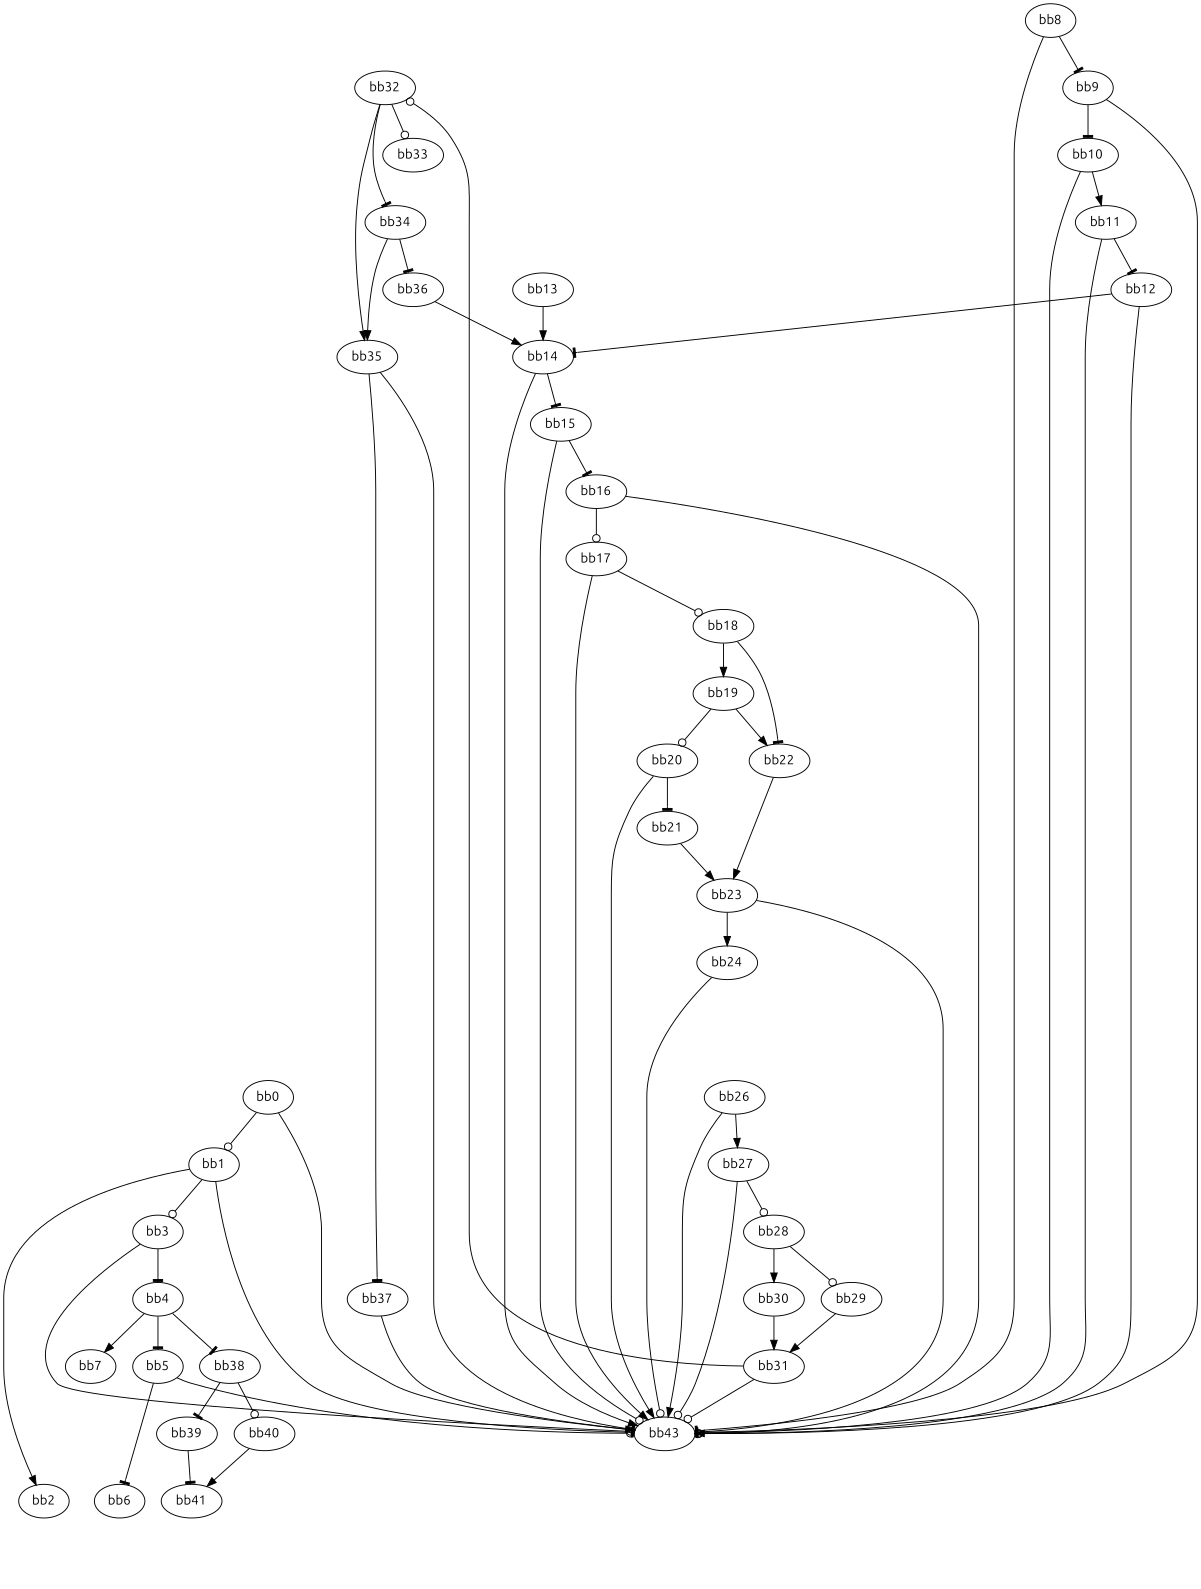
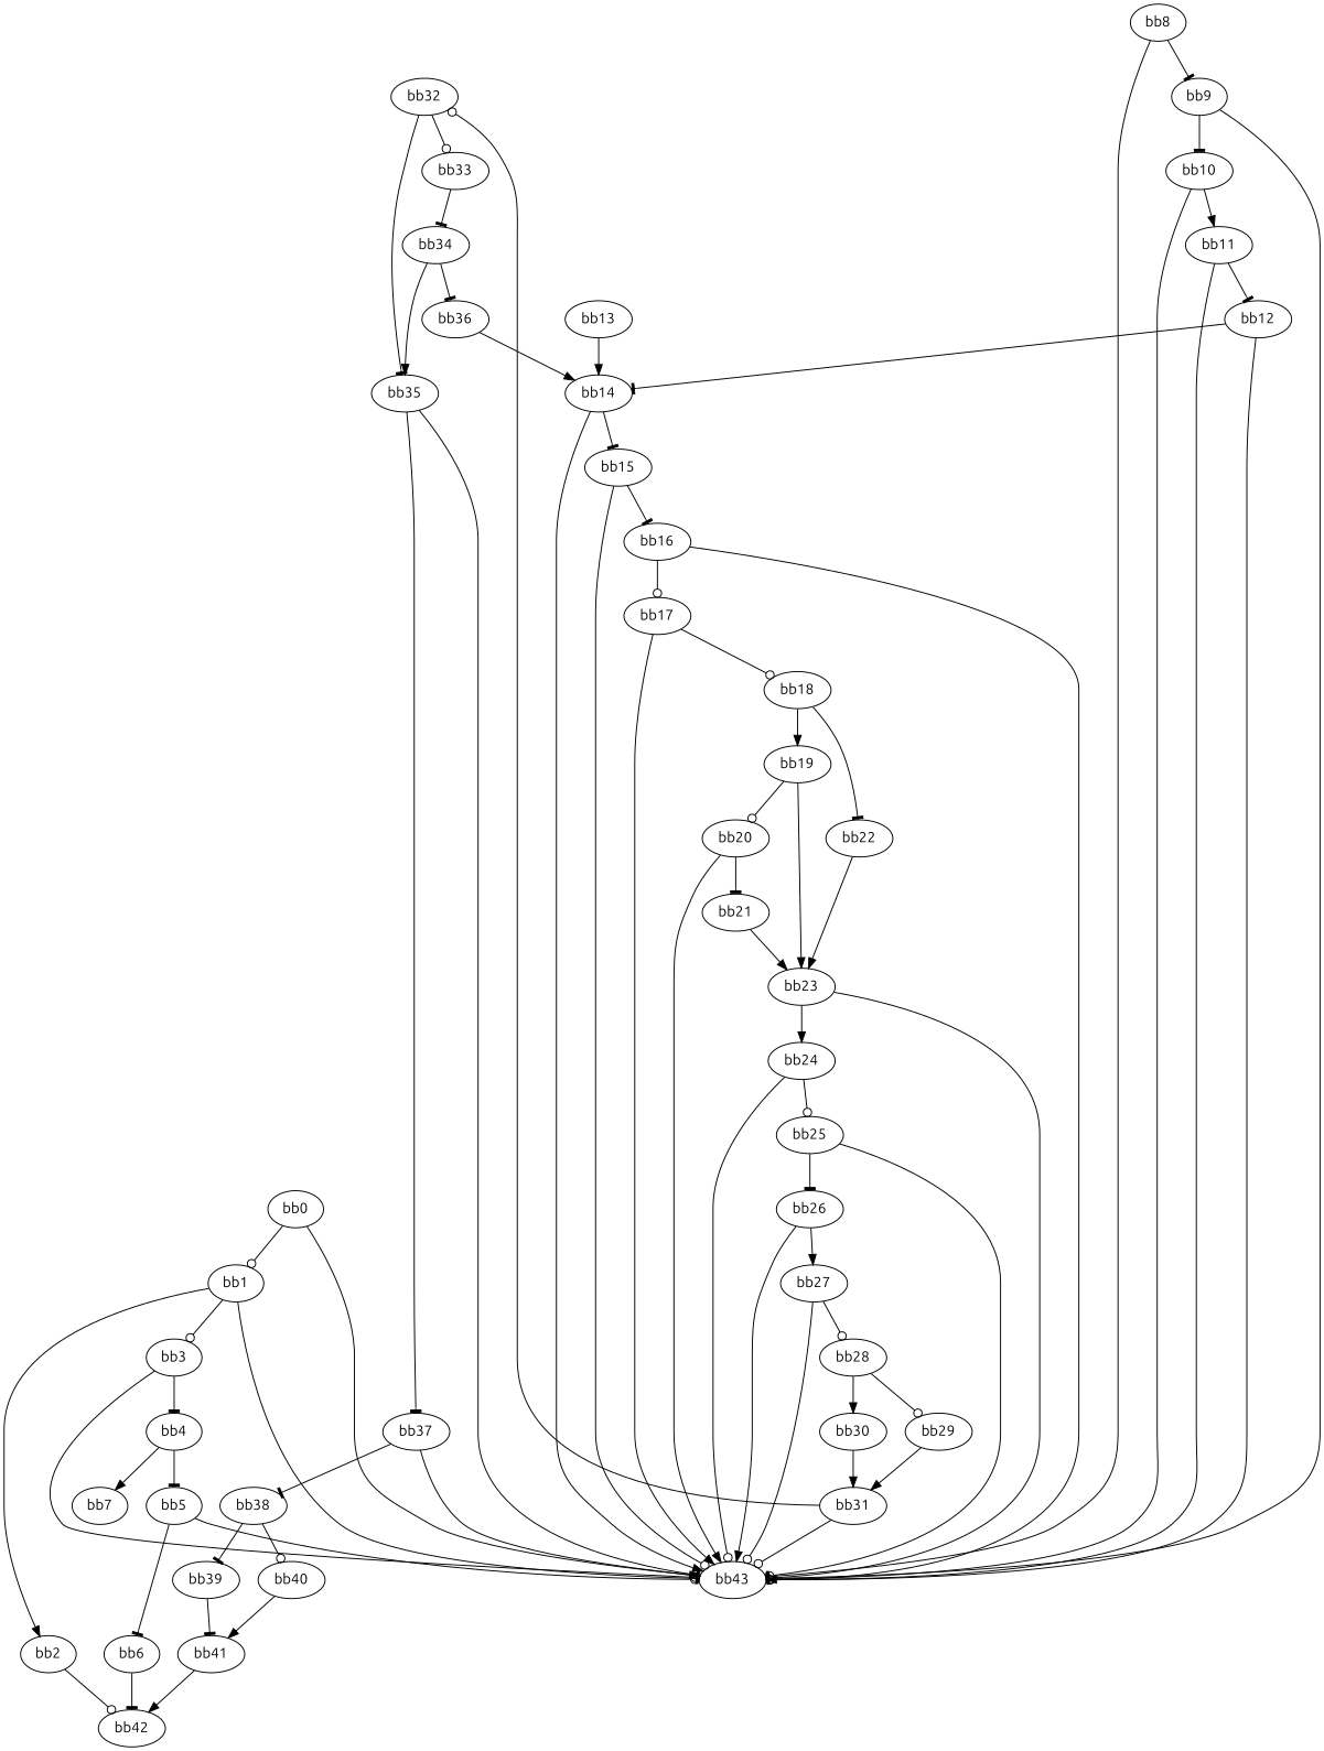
  digraph {
    fontname=Ubuntu
    node [fontname=Ubuntu]
    edge [arrowhead=tee fontname=Ubuntu]
    n1 [label="bb0\l"]
    n2 [label="bb1\l"]
    n3 [label="bb43\l"]
    n4 [label="bb2\l"]
    n5 [label="bb3\l"]
+   n6 [label="bb42\l"]
    n7 [label="bb4\l"]
    n8 [label="bb5\l"]
    n9 [label="bb7\l"]
    n10 [label="bb6\l"]
    n11 [label="bb8\l"]
    n12 [label="bb9\l"]
    n13 [label="bb10\l"]
    n14 [label="bb11\l"]
    n15 [label="bb12\l"]
    n16 [label="bb14\l"]
    n17 [label="bb13\l"]
    n18 [label="bb15\l"]
    n19 [label="bb16\l"]
    n20 [label="bb17\l"]
    n21 [label="bb18\l"]
    n22 [label="bb19\l"]
    n23 [label="bb22\l"]
    n24 [label="bb20\l"]
    n25 [label="bb23\l"]
    n26 [label="bb21\l"]
    n27 [label="bb24\l"]
+   n28 [label="bb25\l"]
    n29 [label="bb26\l"]
    n30 [label="bb27\l"]
    n31 [label="bb28\l"]
    n32 [label="bb29\l"]
    n33 [label="bb30\l"]
    n34 [label="bb31\l"]
    n35 [label="bb32\l"]
    n36 [label="bb33\l"]
    n37 [label="bb34\l"]
    n38 [label="bb35\l"]
    n39 [label="bb36\l"]
    n40 [label="bb37\l"]
    n41 [label="bb38\l"]
    n42 [label="bb39\l"]
    n43 [label="bb40\l"]
    n44 [label="bb41\l"]
    n1 -> n2 [arrowhead=odot]
    n1 -> n3 [arrowhead=normal]
    n2 -> n3
    n2 -> n4 [arrowhead=normal]
    n2 -> n5 [arrowhead=odot]
+   n4 -> n6 [arrowhead=odot]
    n5 -> n3 [arrowhead=odot]
    n5 -> n7
    n7 -> n8
    n7 -> n9 [arrowhead=normal]
    n8 -> n3 [arrowhead=odot]
    n8 -> n10
+   n10 -> n6
    n11 -> n3
    n11 -> n12
    n12 -> n3
    n12 -> n13
    n13 -> n3
    n13 -> n14 [arrowhead=normal]
    n14 -> n3 [arrowhead=normal]
    n14 -> n15
    n15 -> n3 [arrowhead=odot]
    n15 -> n16
    n16 -> n3 [arrowhead=normal]
    n16 -> n18
    n17 -> n16 [arrowhead=normal]
    n18 -> n3 [arrowhead=odot]
    n18 -> n19
    n19 -> n3 [arrowhead=odot]
    n19 -> n20 [arrowhead=odot]
    n20 -> n3 [arrowhead=normal]
    n20 -> n21 [arrowhead=odot]
    n21 -> n22 [arrowhead=normal]
    n21 -> n23
-   n22 -> n23 [arrowhead=normal]
+   n22 -> n25 [arrowhead=normal]
    n22 -> n24 [arrowhead=odot]
    n23 -> n25 [arrowhead=normal]
    n24 -> n3 [arrowhead=normal]
    n24 -> n26
    n25 -> n3
    n25 -> n27 [arrowhead=normal]
    n26 -> n25 [arrowhead=normal]
    n27 -> n3 [arrowhead=odot]
+   n27 -> n28 [arrowhead=odot]
+   n28 -> n3 [arrowhead=odot]
+   n28 -> n29
    n29 -> n3 [arrowhead=normal]
    n29 -> n30 [arrowhead=normal]
    n30 -> n3 [arrowhead=odot]
    n30 -> n31 [arrowhead=odot]
    n31 -> n32 [arrowhead=odot]
    n31 -> n33 [arrowhead=normal]
    n32 -> n34 [arrowhead=normal]
    n33 -> n34 [arrowhead=normal]
    n34 -> n3 [arrowhead=odot]
    n34 -> n35 [arrowhead=odot]
    n35 -> n36 [arrowhead=odot]
-   n35 -> n37
-   n35 -> n38 [arrowhead=normal]
+   n36 -> n37
+   n35 -> n38
    n37 -> n38 [arrowhead=normal]
    n37 -> n39
    n38 -> n3 [arrowhead=odot]
    n38 -> n40
    n39 -> n16 [arrowhead=normal]
    n40 -> n3
-   n7 -> n41
+   n40 -> n41
    n41 -> n42
    n41 -> n43 [arrowhead=odot]
    n42 -> n44
    n43 -> n44 [arrowhead=normal]
+   n44 -> n6 [arrowhead=normal]
  }
